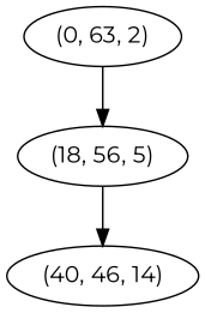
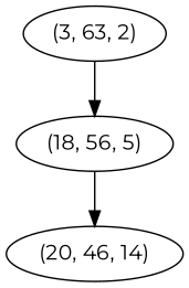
  digraph {
    fontname=Montserrat
    node [fontname=Montserrat]
    edge [fontname=Montserrat]
    n1 [label="(18, 56, 5)"]
-   "(3, 63, 2)" [label="(0, 63, 2)"]
-   "(20, 46, 14)" [label="(40, 46, 14)"]
+   "(3, 63, 2)"
+   "(20, 46, 14)"
    n1 -> "(20, 46, 14)"
    "(3, 63, 2)" -> n1
  }
